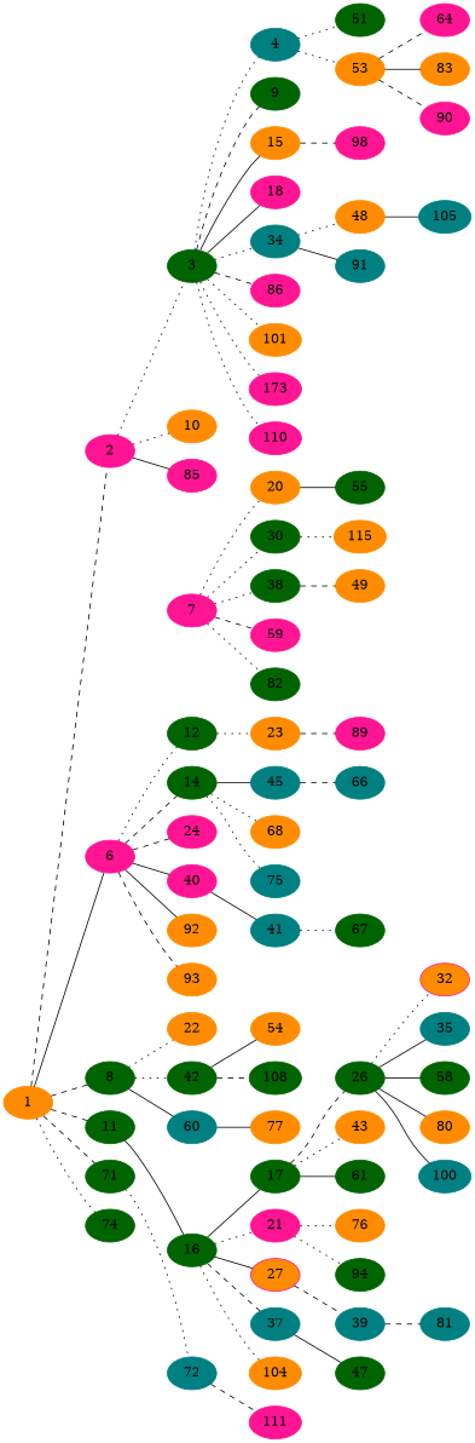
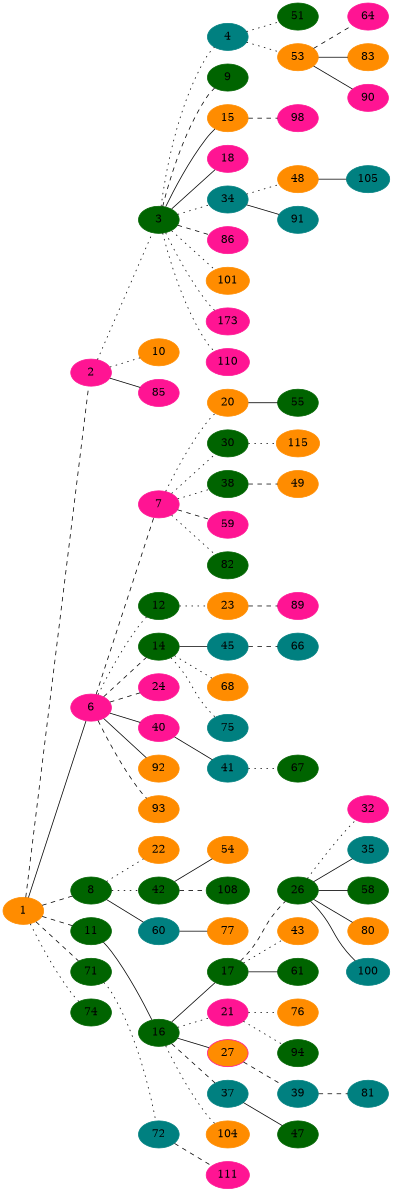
  graph {
    rankdir=LR
    node [color=darkgreen style=filled]
    edge [style=dotted]
    1 [color=darkorange super="+5"]
    2 [color=deeppink super="+46"]
    6 [color=deeppink super="+13"]
    8
    11 [super="+31"]
    71
    74
    3 [super="+29"]
    10 [color=darkorange]
    85 [color=deeppink]
    7 [color=deeppink super="+19"]
    12
    14 [super="+33"]
    24 [color=deeppink super="+70"]
    40 [color=deeppink]
    92 [color=darkorange]
    93 [color=darkorange]
    22 [color=darkorange super="+99"]
    42 [super="+62"]
    60 [color=teal super="+65"]
    16 [super="+25"]
    72 [color=teal super="+79"]
    4 [color=teal super="+52"]
    9
    15 [color=darkorange super="+112"]
    18 [color=deeppink]
    34 [color=teal]
    86 [color=deeppink]
    101 [color=darkorange]
    n30 [color=deeppink label=173]
    110 [color=deeppink]
    51
    53 [color=darkorange super="+57"]
    98 [color=deeppink super="+107"]
    48 [color=darkorange super="+96"]
    91 [color=teal super="+109"]
    64 [color=deeppink]
    83 [color=darkorange]
    90 [color=deeppink]
    20 [color=darkorange]
    30
    38
    59 [color=deeppink super="+87"]
    82
    23 [color=darkorange super="+78"]
    45 [color=teal]
    68 [color=darkorange]
    75 [color=teal super="+95"]
    41 [color=teal super="+56"]
    55 [super="+114"]
    115 [color=darkorange]
    49 [color=darkorange super="+69"]
    54 [color=darkorange]
    108
    77 [color=darkorange]
    17 [super="+63"]
    21 [color=deeppink super="+102"]
    27 [color=deeppink fillcolor=darkorange super="+50"]
    37 [color=teal super="+88"]
    104 [color=darkorange]
    89 [color=deeppink super="+106"]
    66 [color=teal]
    26 [super="+28"]
    43 [color=darkorange]
    61 [super="+97"]
    76 [color=darkorange]
    94
    39 [color=teal super="+44"]
    47
-   32 [color=deeppink super="+36" fillcolor=darkorange]
+   32 [color=deeppink super="+36"]
    35 [color=teal super="+84"]
    58
    80 [color=darkorange super="+116"]
    100 [color=teal]
    81 [color=teal super="+113"]
    105 [color=teal]
    67
    111 [color=deeppink]
    1 -- 2 [style=dashed]
    1 -- 6 [style=solid]
    1 -- 8 [style=dashed]
    1 -- 11 [style=dashed]
    1 -- 71 [style=dashed]
    1 -- 74
    2 -- 3
    2 -- 10
    2 -- 85 [style=solid]
+   6 -- 7 [style=dashed]
    6 -- 12
    6 -- 14 [style=dashed]
    6 -- 24 [style=dashed]
    6 -- 40 [style=solid]
    6 -- 92 [style=solid]
    6 -- 93 [style=dashed]
    8 -- 22
    8 -- 42
    8 -- 60 [style=solid]
    11 -- 16 [style=solid]
    71 -- 72
    3 -- 4
    3 -- 9 [style=dashed]
    3 -- 15 [style=solid]
    3 -- 18 [style=solid]
    3 -- 34
    3 -- 86 [style=dashed]
    3 -- 101
    3 -- n30
    3 -- 110
    7 -- 20
    7 -- 30
    7 -- 38
    7 -- 59 [style=dashed]
    7 -- 82
    12 -- 23
    14 -- 45 [style=solid]
    14 -- 68
    14 -- 75
    40 -- 41 [style=solid]
    42 -- 54 [style=solid]
    42 -- 108 [style=dashed]
    60 -- 77 [style=solid]
    16 -- 17 [style=solid]
    16 -- 21
    16 -- 27 [style=solid]
    16 -- 37 [style=dashed]
    16 -- 104
    72 -- 111 [style=dashed]
    4 -- 51
    4 -- 53
    15 -- 98 [style=dashed]
    34 -- 48
    34 -- 91 [style=solid]
    53 -- 64 [style=dashed]
    53 -- 83 [style=solid]
-   53 -- 90 [style=dashed]
+   53 -- 90 [style=solid]
    48 -- 105 [style=solid]
    20 -- 55 [style=solid]
    30 -- 115
    38 -- 49 [style=dashed]
    23 -- 89 [style=dashed]
    45 -- 66 [style=dashed]
    41 -- 67
    17 -- 26 [style=dashed]
    17 -- 43
    17 -- 61 [style=solid]
    21 -- 76
    21 -- 94
    27 -- 39 [style=dashed]
    37 -- 47 [style=solid]
    26 -- 32
    26 -- 35 [style=solid]
    26 -- 58 [style=solid]
    26 -- 80 [style=solid]
    26 -- 100 [style=solid]
    39 -- 81 [style=dashed]
  }
